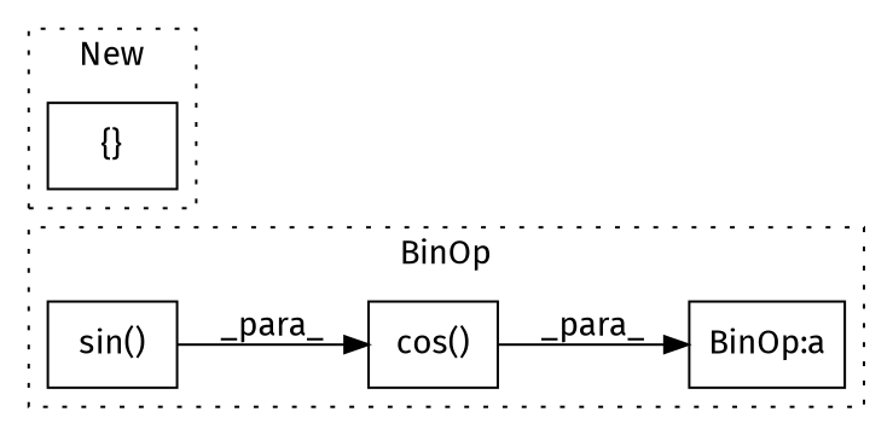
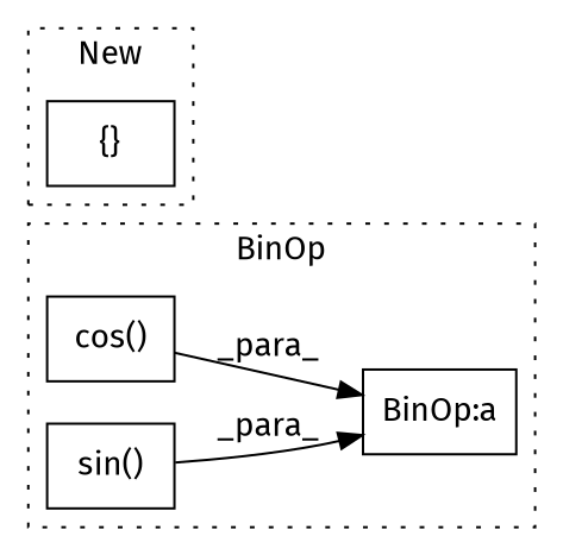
  digraph {
    fontname="Fira Sans"
    rankdir=LR
    node [a=75 fontname="Fira Sans" l="7,1" shape=box]
    edge [fontname="Fira Sans"]
    n1 [label="cos()" s="334,344"]
    n2 [a=82 l=3 label="BinOp:a" s=408]
    n3 [label="sin()" s="306,316"]
    n4 [a=95 l="2,1" label="{}" s="226,227"]
    subgraph cluster_1 {
      label=BinOp
      style=dotted
      n1
      n2
      n3
    }
    subgraph cluster_2 {
      label=New
      style=dotted
      n4
    }
    n1 -> n2 [label=_para_]
-   n3 -> n1 [label=_para_]
+   n3 -> n2 [label=_para_]
  }
